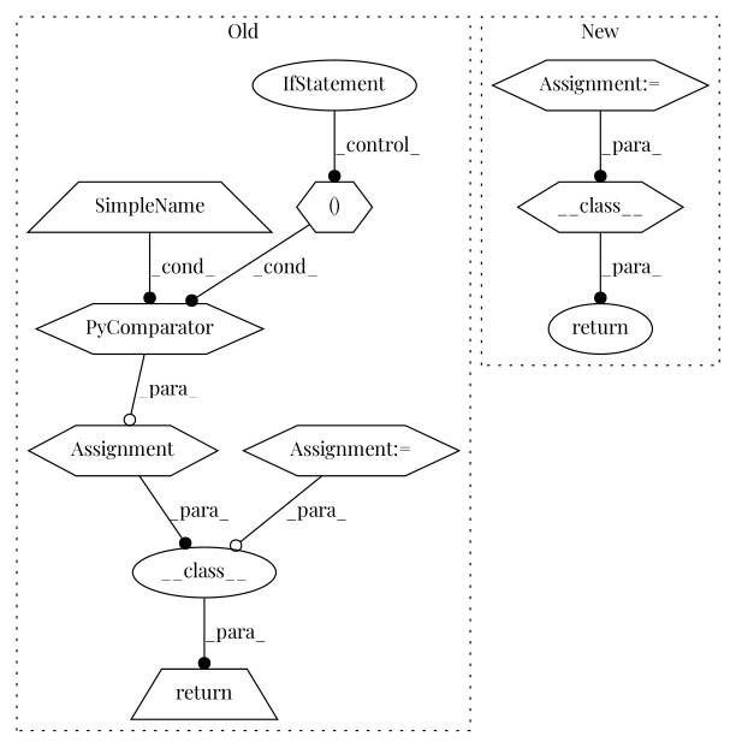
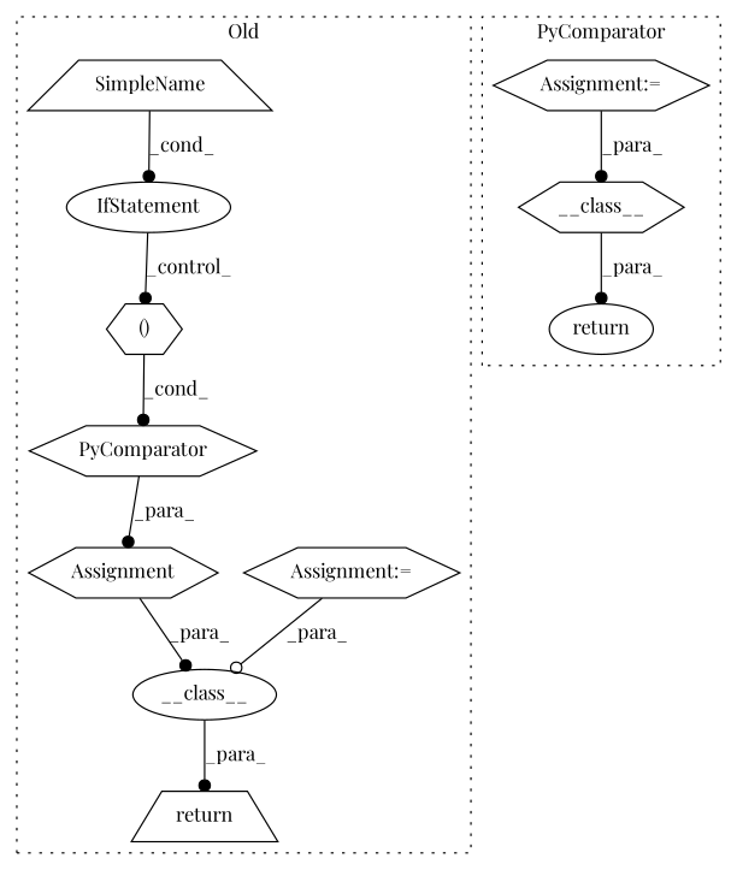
  digraph {
    fontname="Playfair Display"
    node [a=41 fontname="Playfair Display" l=7 s=8765 shape=hexagon]
    edge [arrowhead=dot fontname="Playfair Display"]
    n1 [label=return s=8941 shape=trapezium]
    n2 [a=32 l="10,1" label=__class__ s="8953,8974" shape=ellipse]
    n3 [a=7 l=12 label="Assignment:=" s=8615]
    n4 [a=106 l=58 label="()"]
    n5 [a=25 l=38 label=IfStatement s=8894 shape=ellipse]
    n6 [a=107 l=178 label=Assignment]
    n7 [a=113 l=38 label=PyComparator s=8894]
    n8 [a=42 l=5 label=SimpleName s=8927 shape=trapezium]
    n9 [a=32 l="10,1" label=__class__ s="8577,8725"]
    n10 [label=return s=8565 shape=ellipse]
    n11 [a=7 l=43 label="Assignment:=" s=8679]
    subgraph cluster_1 {
      label=Old
      style=dotted
      n1
      n2
      n3
      n4
      n5
      n6
      n7
      n8
    }
    subgraph cluster_2 {
-     label=New
+     label=PyComparator
      style=dotted
      n9
      n10
      n11
    }
    n2 -> n1 [label=_para_]
    n3 -> n2 [arrowhead=odot label=_para_]
    n4 -> n7 [label=_cond_]
    n5 -> n4 [label=_control_]
    n6 -> n2 [label=_para_]
-   n7 -> n6 [arrowhead=odot label=_para_]
-   n8 -> n7 [label=_cond_]
+   n7 -> n6 [label=_para_]
+   n8 -> n5 [label=_cond_]
    n9 -> n10 [label=_para_]
    n11 -> n9 [label=_para_]
  }
